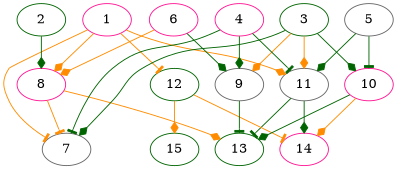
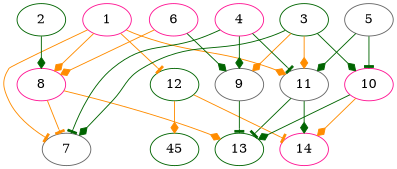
  digraph {
    node [alpha=0.02 color=deeppink]
    edge [arrowhead=diamond color=darkgreen]
    1 [alpha=0.08 expect_size=6715392]
    7 [color=gray40 expect_size=29500416]
    8 [expect_size=20151296]
    11 [alpha=0.12 color=gray40 expect_size=20911104]
    12 [alpha=0.20 color=darkgreen expect_size=40922112]
    13 [alpha=0.03 color=darkgreen expect_size=49750016]
    14 [alpha=0.16 expect_size=39521280]
-   15 [alpha=0.09 color=darkgreen expect_size=31551488]
+   15 [alpha=0.09 color=darkgreen expect_size=31551488 label=45]
    2 [alpha=0.04 color=darkgreen expect_size=8884224]
    9 [alpha=0.04 color=gray40 expect_size=21470208]
    3 [alpha=0.16 color=darkgreen expect_size=42016768]
    10 [alpha=0.01 expect_size=21446656]
    4 [alpha=0.17 expect_size=23530496]
    5 [alpha=0.15 color=gray40 expect_size=36878336]
    6 [alpha=0.03 expect_size=21155840]
    1 -> 7 [arrowhead=tee color=darkorange]
    1 -> 8 [color=darkorange]
    1 -> 11 [color=darkorange]
    1 -> 12 [arrowhead=tee color=darkorange]
    8 -> 7 [arrowhead=tee color=darkorange]
    8 -> 13 [color=darkorange]
    11 -> 13 [arrowhead=tee]
    11 -> 14
    12 -> 14 [arrowhead=tee color=darkorange]
    12 -> 15 [color=darkorange]
    2 -> 8
    9 -> 13 [arrowhead=tee]
    3 -> 7
    3 -> 11 [color=darkorange]
    3 -> 9 [color=darkorange]
    3 -> 10
    10 -> 13
    10 -> 14 [color=darkorange]
    4 -> 7 [arrowhead=tee]
    4 -> 11 [arrowhead=tee]
    4 -> 9
    5 -> 11
    5 -> 10 [arrowhead=tee]
    6 -> 8 [color=darkorange]
    6 -> 9
  }
